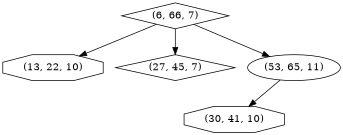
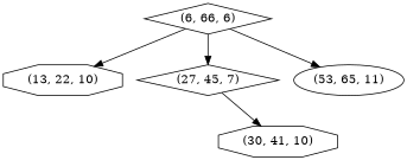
  digraph {
    node [shape=octagon]
    n1 [label="(13, 22, 10)"]
-   "(6, 66, 6)" [shape=diamond label="(6, 66, 7)"]
+   "(6, 66, 6)" [shape=diamond]
    "(27, 45, 7)" [shape=diamond]
    n4 [label="(53, 65, 11)" shape=ellipse]
    "(30, 41, 10)"
    "(6, 66, 6)" -> n1
    "(6, 66, 6)" -> "(27, 45, 7)"
    "(6, 66, 6)" -> n4
-   n4 -> "(30, 41, 10)"
+   "(27, 45, 7)" -> "(30, 41, 10)"
  }
